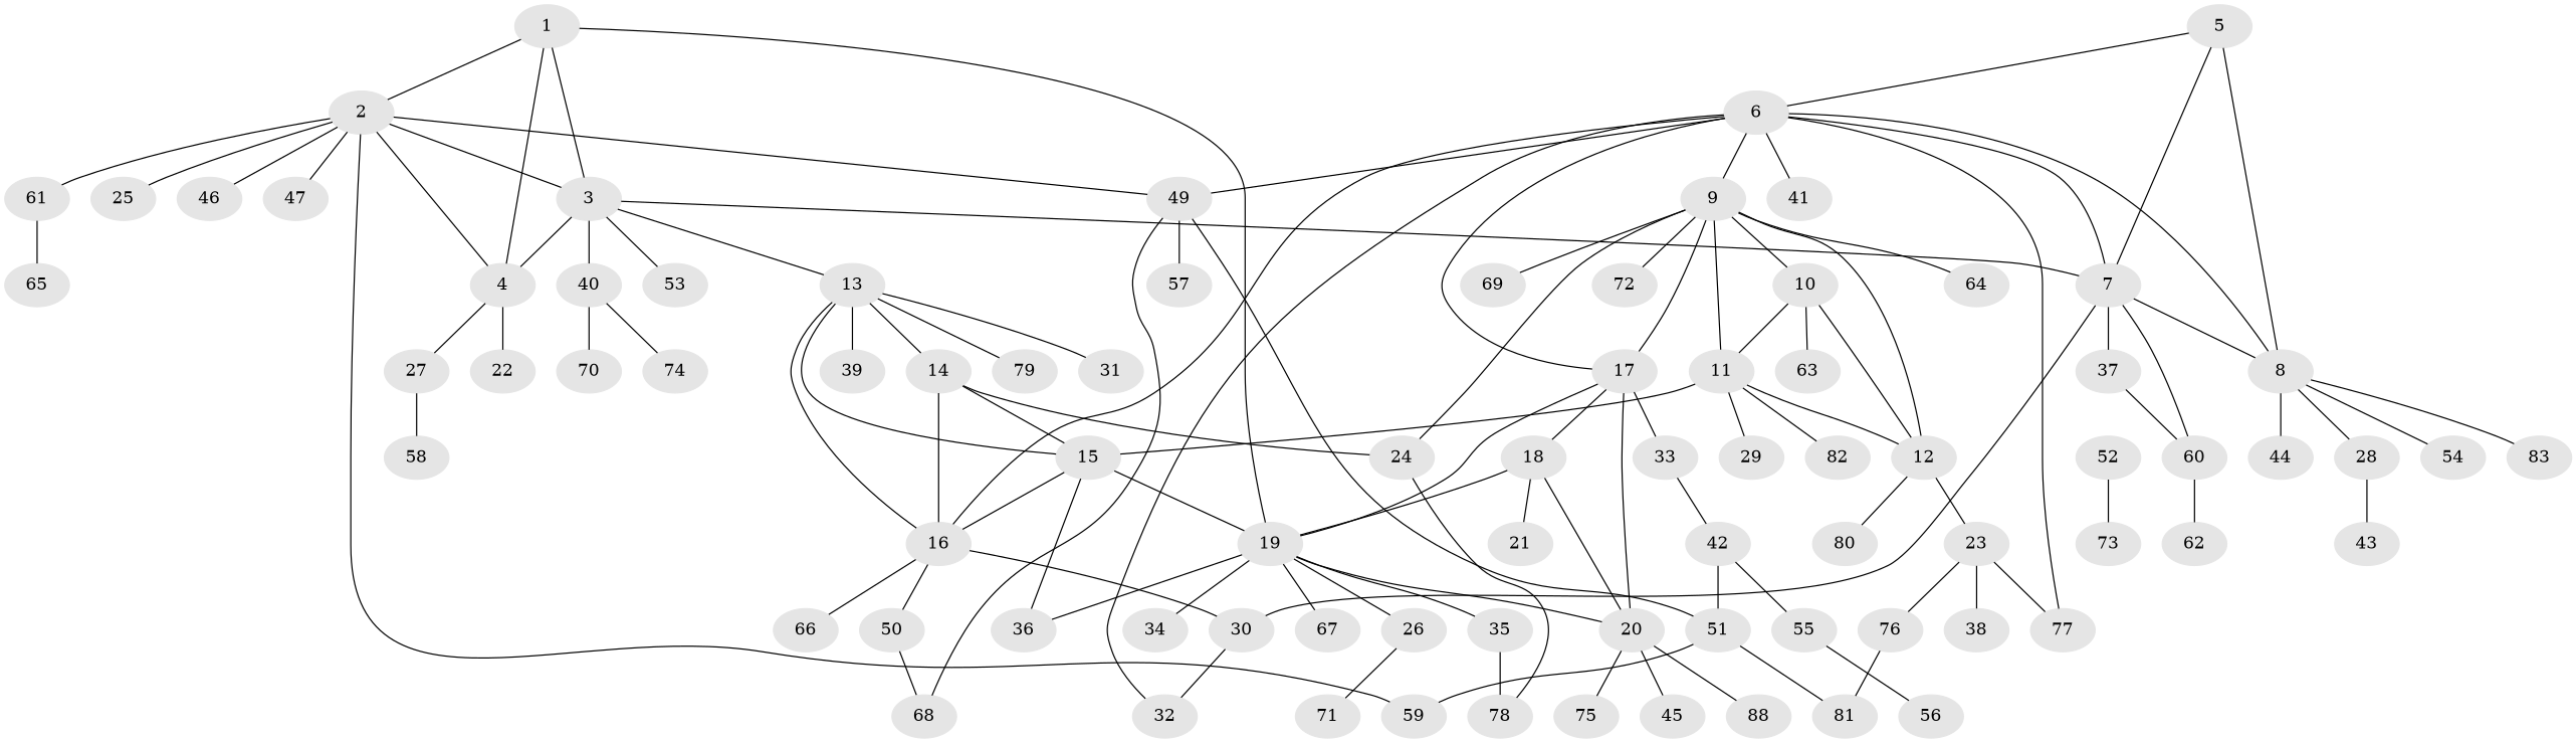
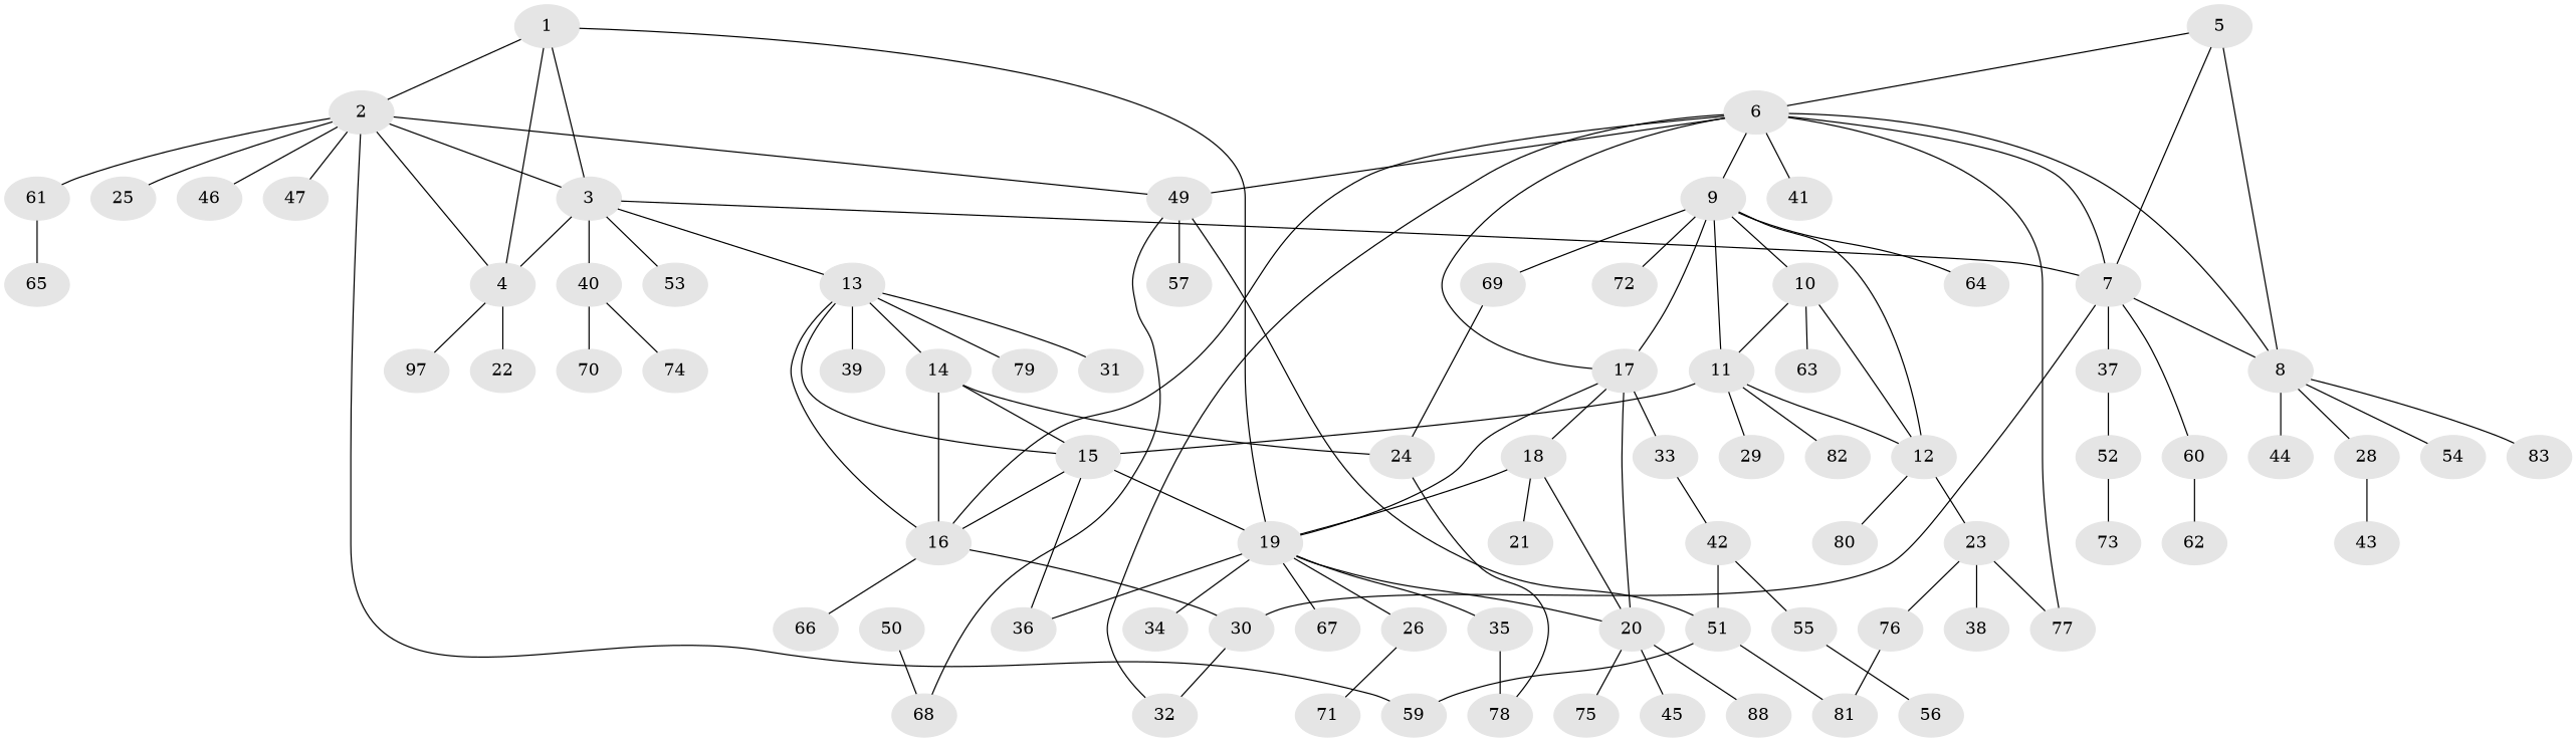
  graph {
    node [color=gray90 style=filled]
    1
    2
    3
    4
    19
    25
    46
    47
    49
    59
    61
    7
    13
    40
    53
    22
-   27
+   27 [label=97]
    36
    20
    26
    34
    35
    67
    9
    17
    10
    11
    12
    24
    64
    69
    72
    51
    57
    68
    65
    8
    30
    37
    60
    16
    15
    14
    31
    39
    79
    70
    74
-   58
    5
    6
    32
    41
    77
    28
    44
    54
    83
    50
    66
    18
    33
    52
    62
    43
    63
    29
    82
    23
    80
    78
    38
    76
    21
    45
    n76 [label=88]
    75
    42
    71
    81
    55
    73
    56
    1 -- 2
    1 -- 3
    1 -- 4
    1 -- 19
    2 -- 3
    2 -- 4
    2 -- 25
    2 -- 46
    2 -- 47
    2 -- 49
    2 -- 59
    2 -- 61
    3 -- 4
    3 -- 7
    3 -- 13
    3 -- 40
    3 -- 53
    4 -- 22
    4 -- 27
    19 -- 36
    19 -- 20
    19 -- 26
    19 -- 34
    19 -- 35
    19 -- 67
    49 -- 51
    49 -- 57
    49 -- 68
    61 -- 65
    7 -- 8
    7 -- 30
    7 -- 37
    7 -- 60
    13 -- 16
    13 -- 15
    13 -- 14
    13 -- 31
    13 -- 39
    13 -- 79
    40 -- 70
    40 -- 74
-   27 -- 58
    20 -- 45
    20 -- n76
    20 -- 75
    26 -- 71
    35 -- 78
    9 -- 17
    9 -- 10
    9 -- 11
    9 -- 12
-   9 -- 24
+   69 -- 24
    9 -- 64
    9 -- 69
    9 -- 72
    17 -- 19
    17 -- 20
    17 -- 18
    17 -- 33
    10 -- 11
    10 -- 12
    10 -- 63
    11 -- 12
    11 -- 15
    11 -- 29
    11 -- 82
    12 -- 23
    12 -- 80
    24 -- 78
    51 -- 59
    51 -- 81
    8 -- 28
    8 -- 44
    8 -- 54
    8 -- 83
    30 -- 32
-   37 -- 60
+   37 -- 52
    60 -- 62
    16 -- 30
-   16 -- 50
    16 -- 66
    15 -- 19
    15 -- 36
    15 -- 16
    14 -- 24
    14 -- 16
    14 -- 15
    5 -- 7
    5 -- 8
    5 -- 6
    6 -- 49
    6 -- 7
    6 -- 9
    6 -- 17
    6 -- 8
    6 -- 16
    6 -- 32
    6 -- 41
    6 -- 77
    28 -- 43
    50 -- 68
    18 -- 19
    18 -- 20
    18 -- 21
    33 -- 42
    52 -- 73
    23 -- 77
    23 -- 38
    23 -- 76
    76 -- 81
    42 -- 51
    42 -- 55
    55 -- 56
  }
